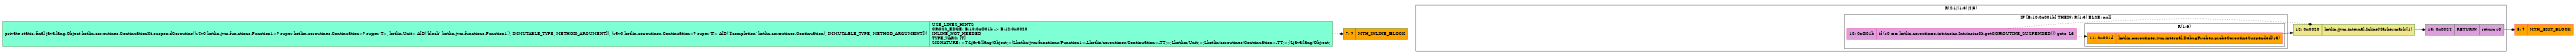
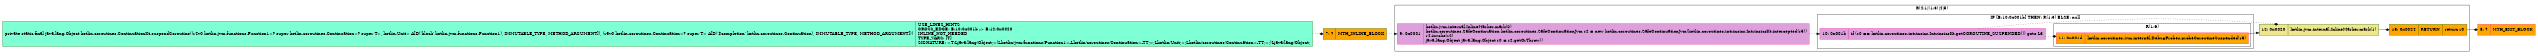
  digraph {
    rankdir=LR
    node [color=deeppink fillcolor=orange shape=record style=filled]
    edge [arrowhead=diamond style=dotted]
    n1 [label="{11\:\ 0x001d|kotlin.coroutines.jvm.internal.DebugProbes.probeCoroutineSuspended(r5)\l}"]
    n2 [fillcolor=plum label="{10\:\ 0x001b|if (r0 == kotlin.coroutines.intrinsics.IntrinsicsKt.getCOROUTINE_SUSPENDED()) goto L3\l}"]
+   n3 [fillcolor=plum label="{9\:\ 0x0001|kotlin.jvm.internal.InlineMarker.mark(0)\lkotlin.coroutines.SafeContinuation kotlin.coroutines.SafeContinuationJvm r2 = new kotlin.coroutines.SafeContinuationJvm(kotlin.coroutines.intrinsics.IntrinsicsKt.intercepted(r5))\lr4.invoke(r2)\ljava.lang.Object java.lang.Object r0 = r2.getOrThrow()\l}"]
    n4 [color=darkgreen fillcolor=khaki label="{12\:\ 0x0020|kotlin.jvm.internal.InlineMarker.mark(1)\l}"]
-   n5 [color=darkgreen fillcolor=plum label="{13\:\ 0x0024|RETURN\l|return r0\l}"]
+   n5 [color=darkgreen label="{13\:\ 0x0024|RETURN\l|return r0\l}"]
    n6 [label="{8\:\ ?|MTH_EXIT_BLOCK\l}"]
    n7 [color=darkgreen label="{7\:\ ?|MTH_INLINE_BLOCK\l}"]
    n8 [color=darkgreen fillcolor=aquamarine label="{private static final java.lang.Object kotlin.coroutines.ContinuationKt.suspendCoroutine((r4v0 kotlin.jvm.functions.Function1\<? super kotlin.coroutines.Continuation\<? super T\>, kotlin.Unit\> A[D('block' kotlin.jvm.functions.Function1), IMMUTABLE_TYPE, METHOD_ARGUMENT]), (r5v0 kotlin.coroutines.Continuation\<? super T\> A[D('$completion' kotlin.coroutines.Continuation), IMMUTABLE_TYPE, METHOD_ARGUMENT]))  | USE_LINES_HINTS\lCROSS_EDGE: B:10:0x001b \-\> B:12:0x0020\lINLINE_NOT_NEEDED\lTYPE_VARS: [T]\lSIGNATURE: \<T:Ljava\/lang\/Object;\>(Lkotlin\/jvm\/functions\/Function1\<\-Lkotlin\/coroutines\/Continuation\<\-TT;\>;Lkotlin\/Unit;\>;Lkotlin\/coroutines\/Continuation\<\-TT;\>;)Ljava\/lang\/Object;\l}"]
    subgraph cluster_1 {
      label="R(4:1|(1:3)|4|5)"
+     n3
      n4
      n5
      subgraph cluster_2 {
        label="IF [B:10:0x001b] THEN: R(1:3) ELSE: null"
        n2
        subgraph cluster_3 {
          label="R(1:6)"
          n1
        }
      }
    }
    n1 -> n4 [arrowhead=normal style=solid]
-   n2 -> n1 [arrowhead=normal]
+   n2 -> n1
    n2 -> n4
+   n3 -> n2 [arrowhead=normal]
    n4 -> n5 [style=solid]
    n5 -> n6 [style=solid]
+   n7 -> n3 [arrowhead=normal]
    n8 -> n7
  }
